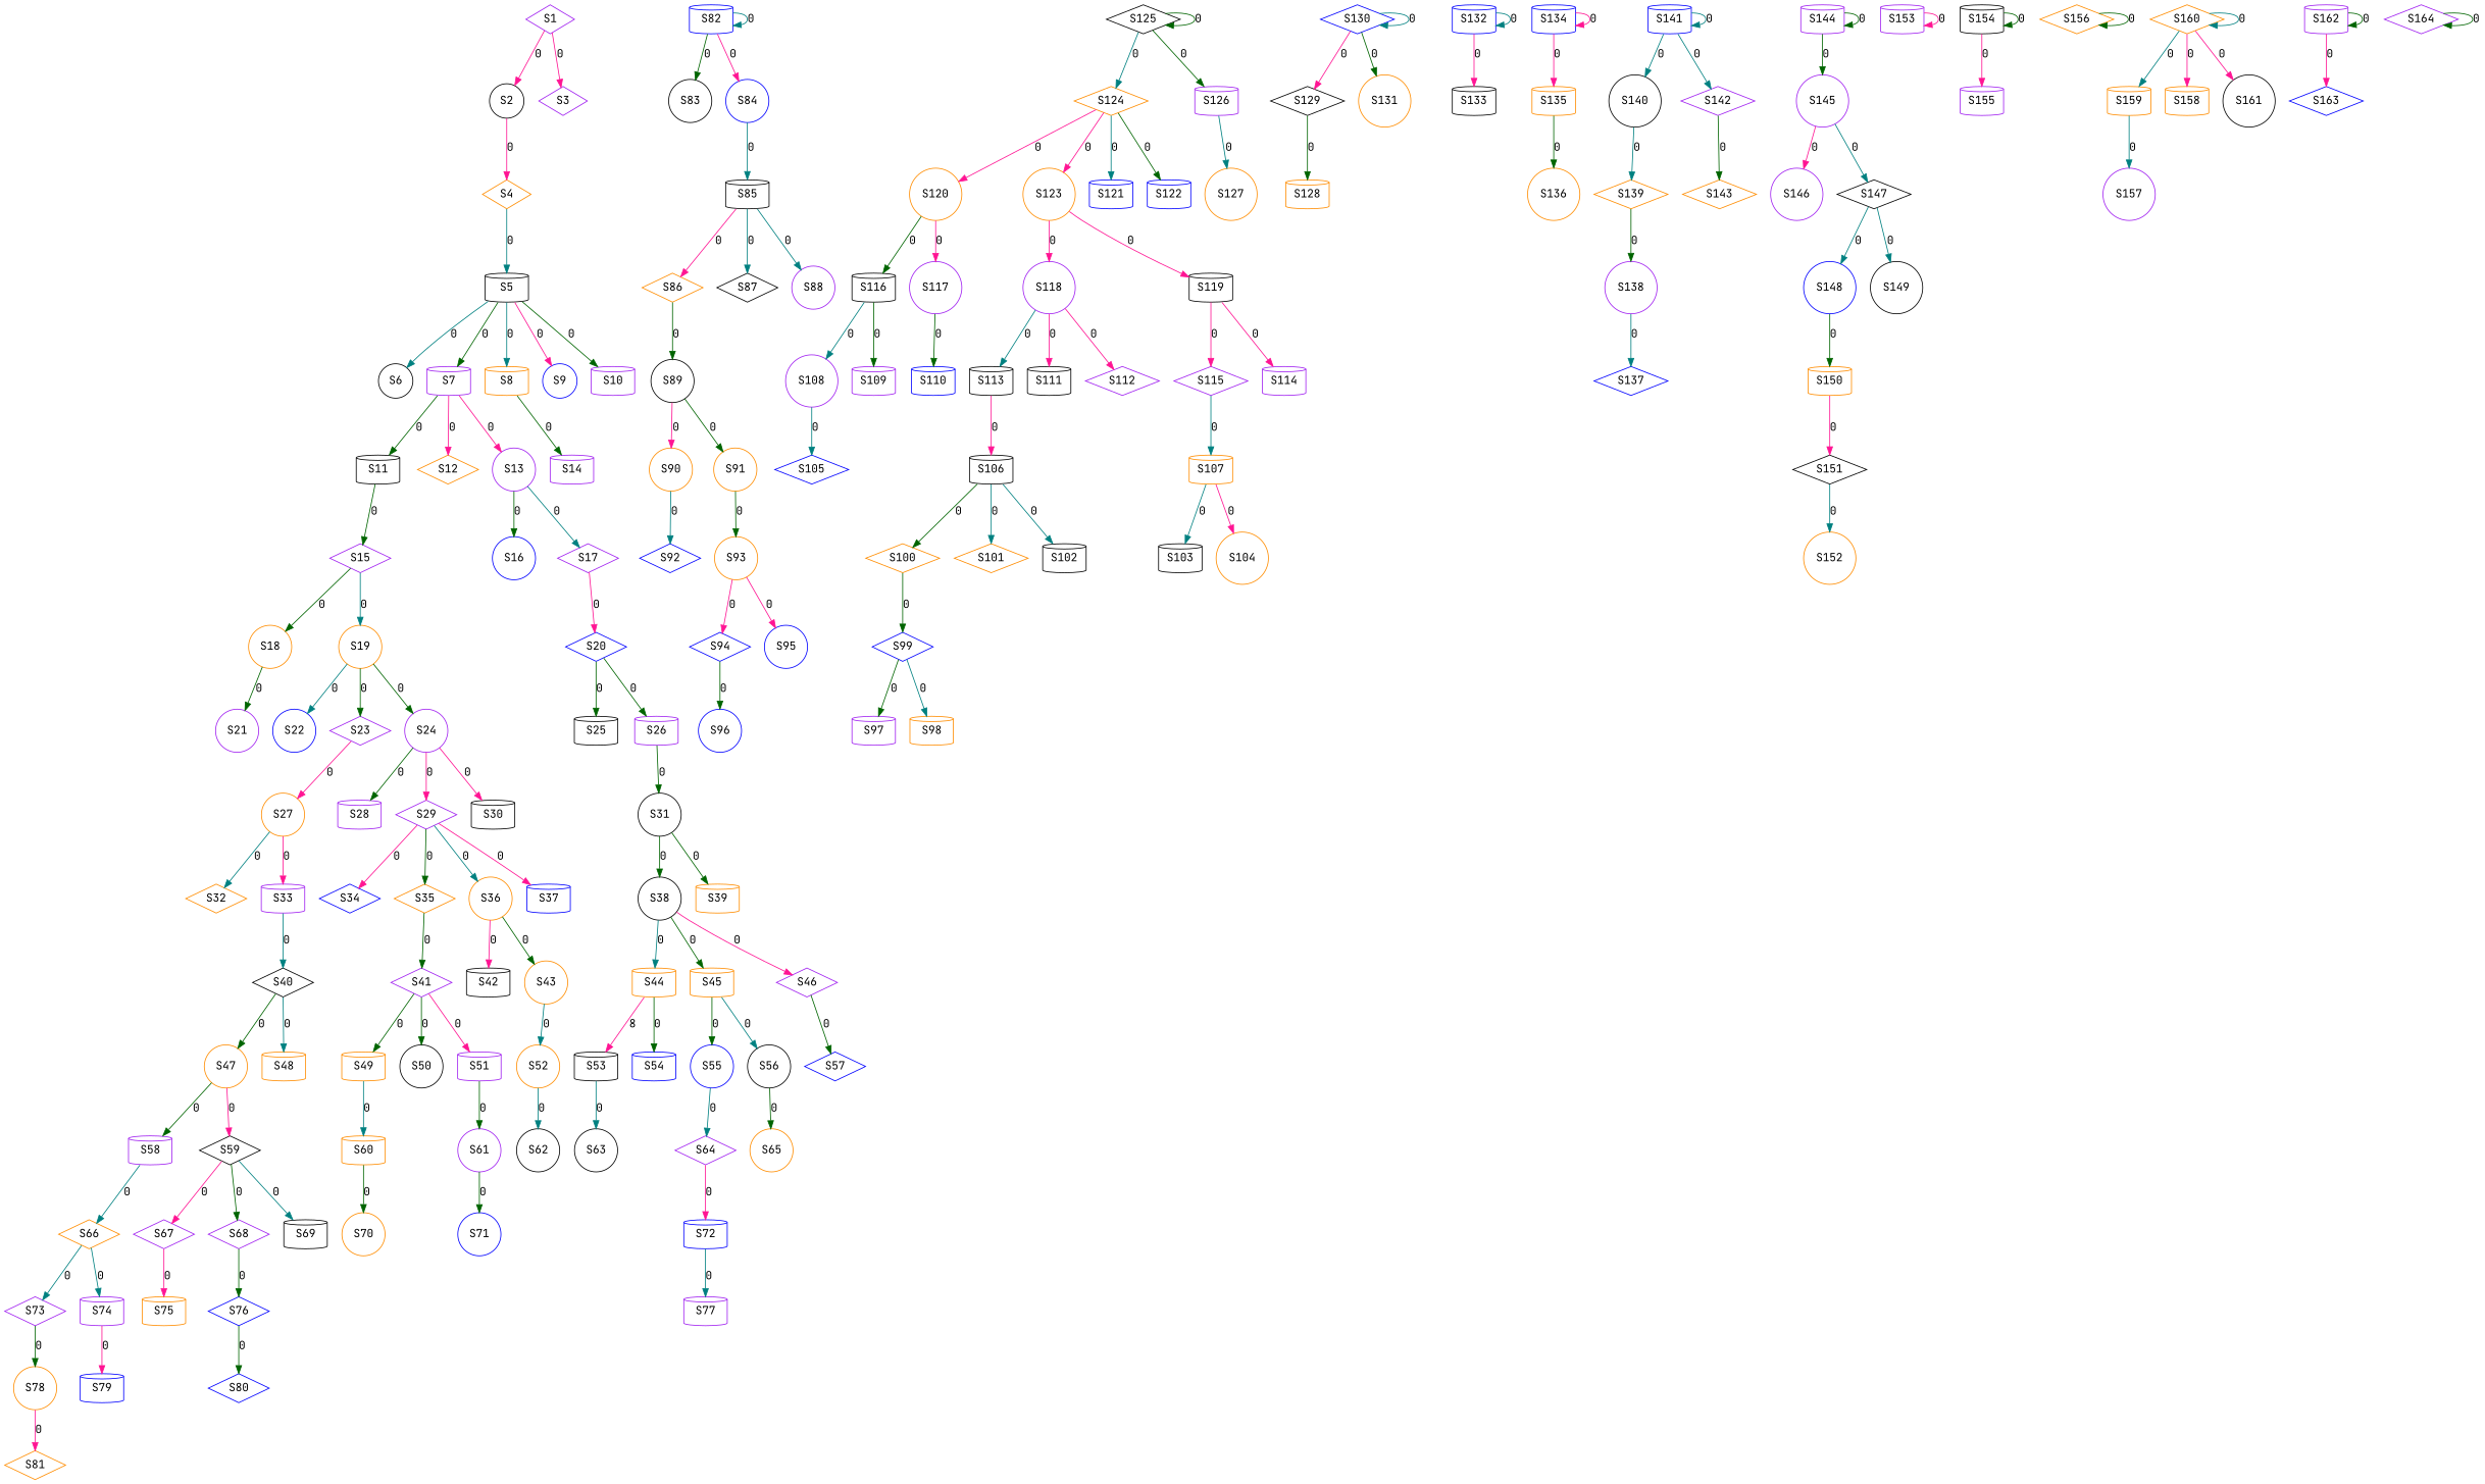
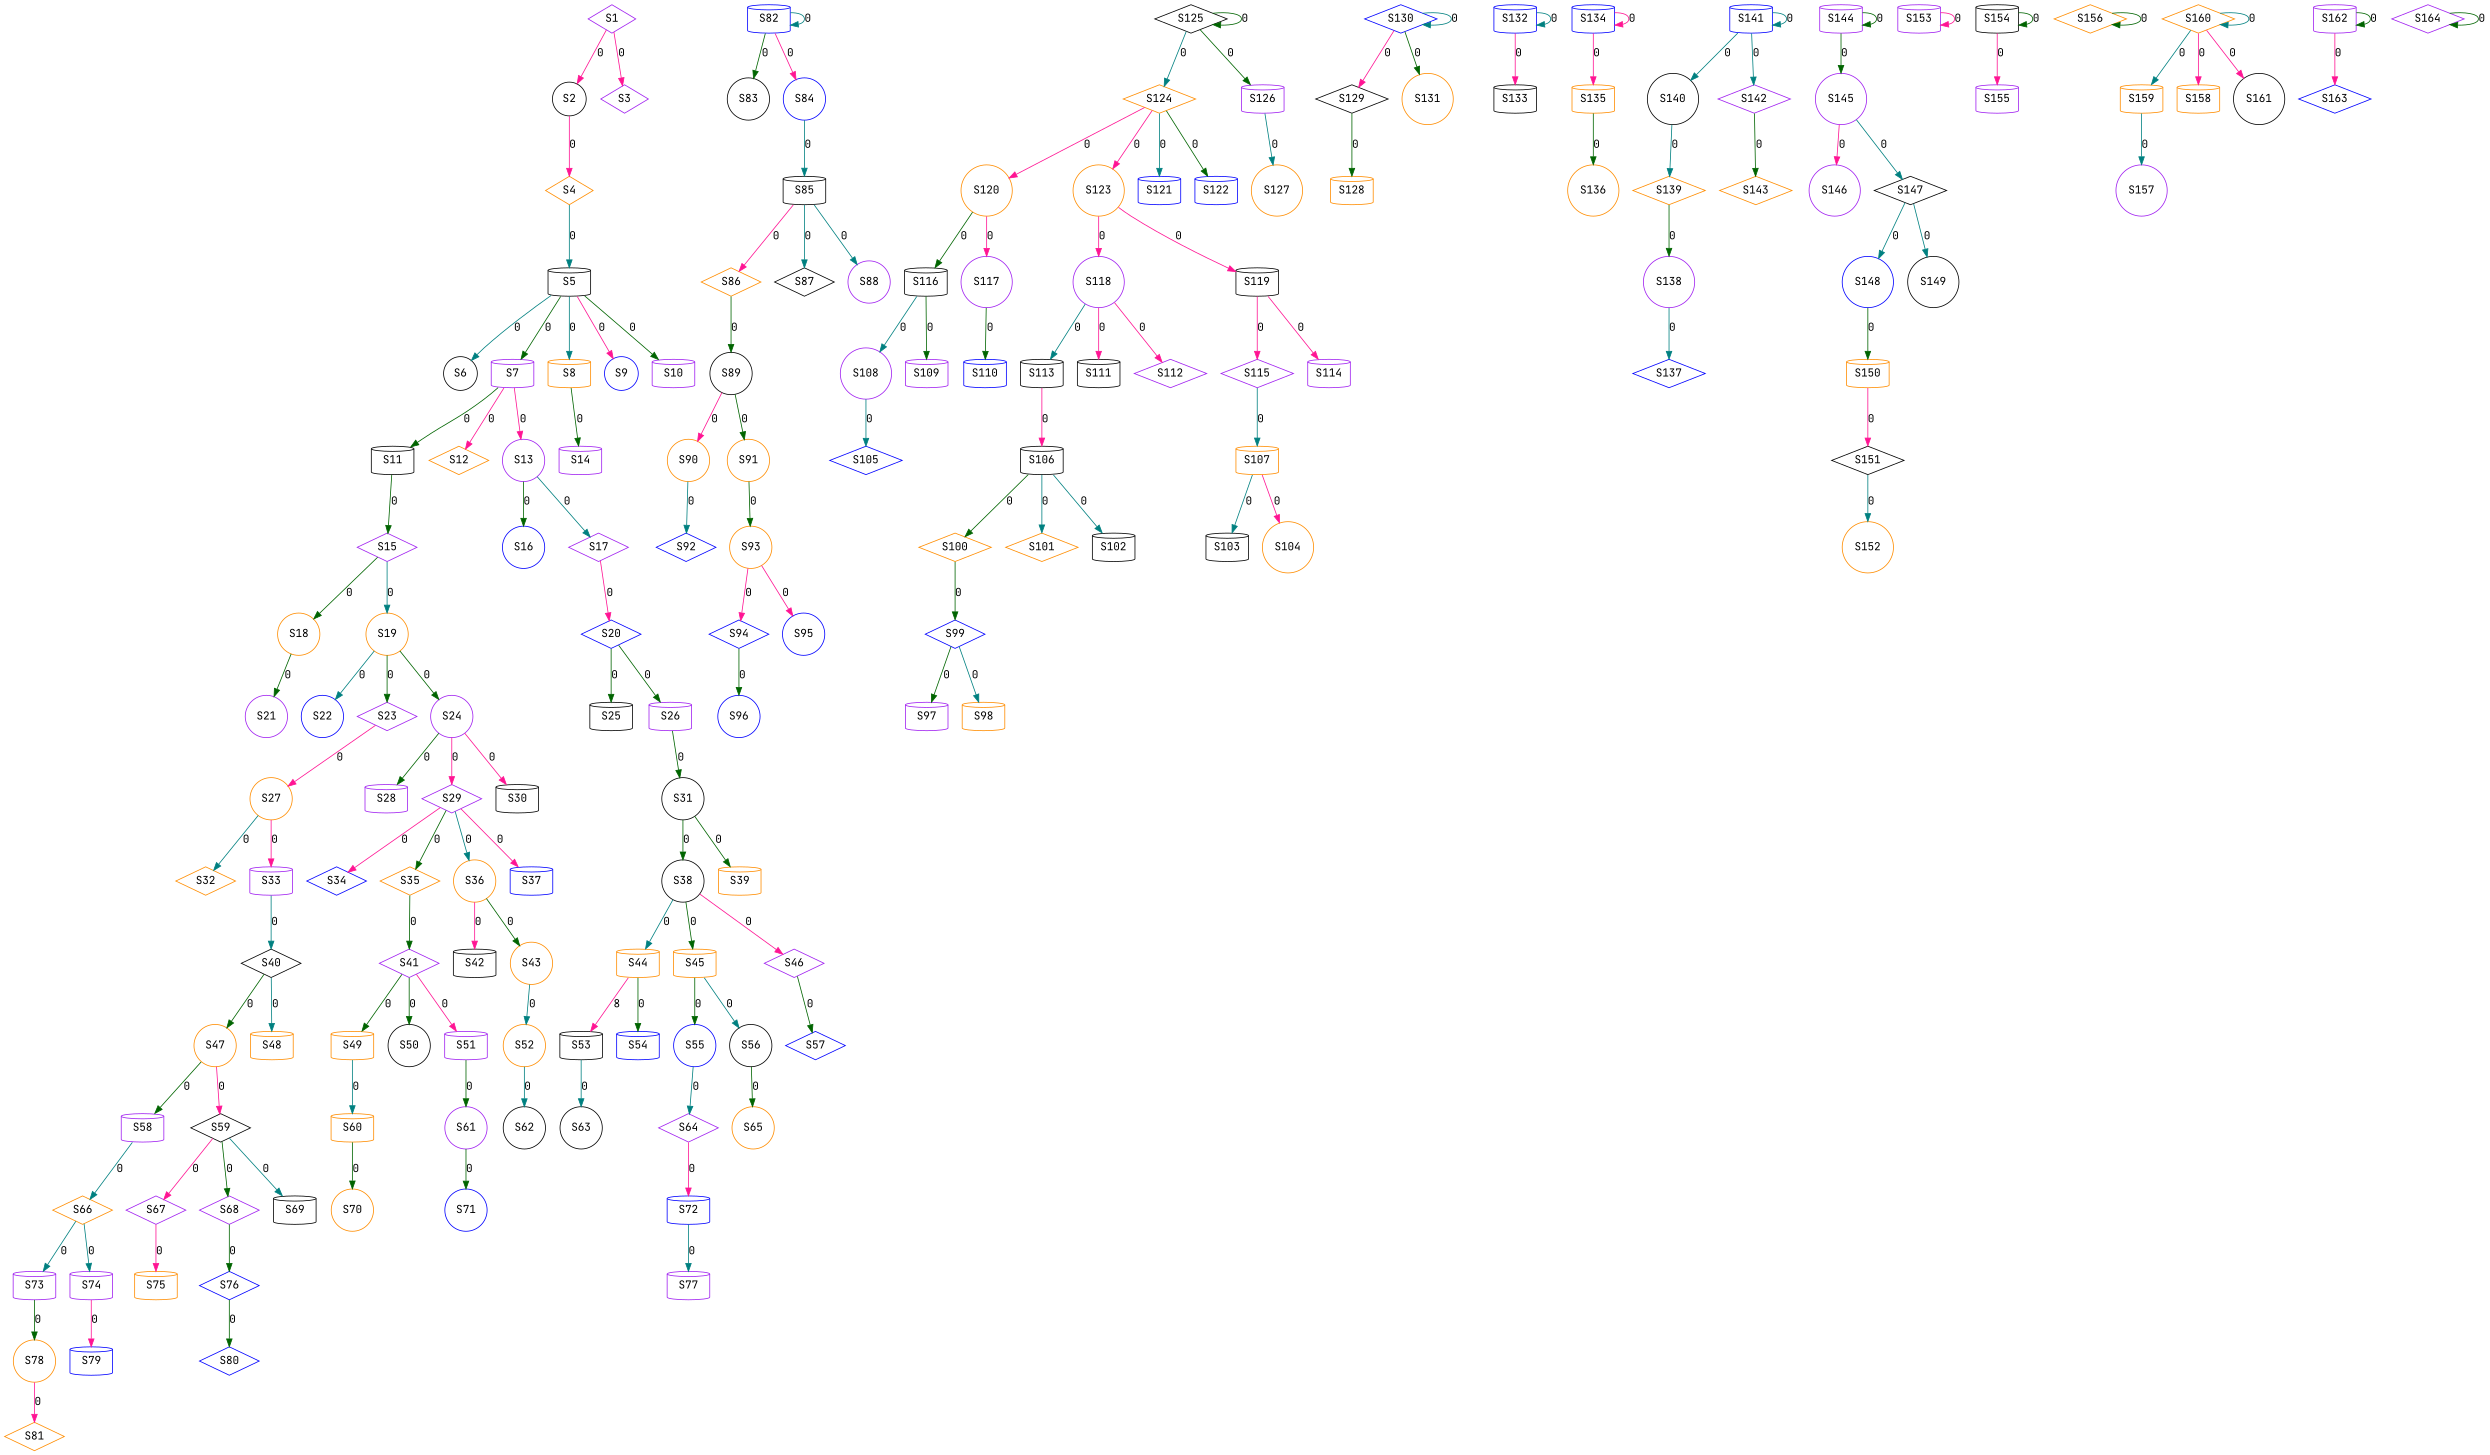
  strict digraph {
    fontname="JetBrains Mono"
    node [color=darkorange fontname="JetBrains Mono" shape=cylinder]
    edge [color=darkgreen fontname="JetBrains Mono"]
    S1 [color=purple shape=diamond]
    S2 [color=black shape=circle]
    S3 [color=purple shape=diamond]
    S4 [shape=diamond]
    S5 [color=black]
    S6 [color=black shape=circle]
    S7 [color=purple]
    S8
    S9 [color=blue shape=circle]
    S10 [color=purple]
    S11 [color=black]
    S12 [shape=diamond]
    S13 [color=purple shape=circle]
    S14 [color=purple]
    S15 [color=purple shape=diamond]
    S16 [color=blue shape=circle]
    S17 [color=purple shape=diamond]
    S18 [shape=circle]
    S19 [shape=circle]
    S20 [color=blue shape=diamond]
    S21 [color=purple shape=circle]
    S22 [color=blue shape=circle]
    S23 [color=purple shape=diamond]
    S24 [color=purple shape=circle]
    S25 [color=black]
    S26 [color=purple]
    S27 [shape=circle]
    S28 [color=purple]
    S29 [color=purple shape=diamond]
    S30 [color=black]
    S31 [color=black shape=circle]
    S32 [shape=diamond]
    S33 [color=purple]
    S34 [color=blue shape=diamond]
    S35 [shape=diamond]
    S36 [shape=circle]
    S37 [color=blue]
    S38 [color=black shape=circle]
    S39
    S40 [color=black shape=diamond]
    S41 [color=purple shape=diamond]
    S42 [color=black]
    S43 [shape=circle]
    S44
    S45
    S46 [color=purple shape=diamond]
    S47 [shape=circle]
    S48
    S49
    S50 [color=black shape=circle]
    S51 [color=purple]
    S52 [shape=circle]
    S53 [color=black]
    S54 [color=blue]
    S55 [color=blue shape=circle]
    S56 [color=black shape=circle]
    S57 [color=blue shape=diamond]
    S58 [color=purple]
    S59 [color=black shape=diamond]
    S60
    S61 [color=purple shape=circle]
    S62 [color=black shape=circle]
    S63 [color=black shape=circle]
    S64 [color=purple shape=diamond]
    S65 [shape=circle]
    S66 [shape=diamond]
    S67 [color=purple shape=diamond]
    S68 [color=purple shape=diamond]
    S69 [color=black]
    S70 [shape=circle]
    S71 [color=blue shape=circle]
    S72 [color=blue]
-   S73 [color=purple shape=diamond]
+   S73 [color=purple]
    S74 [color=purple]
    S75
    S76 [color=blue shape=diamond]
    S77 [color=purple]
    S78 [shape=circle]
    S79 [color=blue]
    S80 [color=blue shape=diamond]
    S81 [shape=diamond]
    S82 [color=blue]
    S83 [color=black shape=circle]
    S84 [color=blue shape=circle]
    S85 [color=black]
    S86 [shape=diamond]
    S87 [color=black shape=diamond]
    S88 [color=purple shape=circle]
    S89 [color=black shape=circle]
    S90 [shape=circle]
    S91 [shape=circle]
    S92 [color=blue shape=diamond]
    S93 [shape=circle]
    S94 [color=blue shape=diamond]
    S95 [color=blue shape=circle]
    S96 [color=blue shape=circle]
    S99 [color=blue shape=diamond]
    S97 [color=purple]
    S98
    S100 [shape=diamond]
    S106 [color=black]
    S101 [shape=diamond]
    S102 [color=black]
    S103 [color=black]
    S107
    S104 [shape=circle]
    S108 [color=purple shape=circle]
    S105 [color=blue shape=diamond]
    S113 [color=black]
    S115 [color=purple shape=diamond]
    S116 [color=black]
    S109 [color=purple]
    S117 [color=purple shape=circle]
    S110 [color=blue]
    S118 [color=purple shape=circle]
    S111 [color=black]
    S112 [color=purple shape=diamond]
    S119 [color=black]
    S114 [color=purple]
    S120 [shape=circle]
    S123 [shape=circle]
    S124 [shape=diamond]
    S121 [color=blue]
    S122 [color=blue]
    S125 [color=black shape=diamond]
    S126 [color=purple]
    S127 [shape=circle]
    S129 [color=black shape=diamond]
    S128
    S130 [color=blue shape=diamond]
    S131 [shape=circle]
    S132 [color=blue]
    S133 [color=black]
    S134 [color=blue]
    S135
    S136 [shape=circle]
    S138 [color=purple shape=circle]
    S137 [color=blue shape=diamond]
    S139 [shape=diamond]
    S140 [color=black shape=circle]
    S141 [color=blue]
    S142 [color=purple shape=diamond]
    S143 [shape=diamond]
    S144 [color=purple]
    S145 [color=purple shape=circle]
    S146 [color=purple shape=circle]
    S147 [color=black shape=diamond]
    S148 [color=blue shape=circle]
    S149 [color=black shape=circle]
    S150
    S151 [color=black shape=diamond]
    S152 [shape=circle]
    S153 [color=purple]
    S154 [color=black]
    S155 [color=purple]
    S156 [shape=diamond]
    S157 [color=purple shape=circle]
    S159
    S160 [shape=diamond]
    S158
    S161 [color=black shape=circle]
    S162 [color=purple]
    S163 [color=blue shape=diamond]
    S164 [color=purple shape=diamond]
    S1 -> S2 [color=deeppink label=0]
    S1 -> S3 [color=deeppink label=0]
    S2 -> S4 [color=deeppink label=0]
    S4 -> S5 [color=teal label=0]
    S5 -> S6 [color=teal label=0]
    S5 -> S7 [label=0]
    S5 -> S8 [color=teal label=0]
    S5 -> S9 [color=deeppink label=0]
    S5 -> S10 [label=0]
    S7 -> S11 [label=0]
    S7 -> S12 [color=deeppink label=0]
    S7 -> S13 [color=deeppink label=0]
    S8 -> S14 [label=0]
    S11 -> S15 [label=0]
    S13 -> S16 [label=0]
    S13 -> S17 [color=teal label=0]
    S15 -> S18 [label=0]
    S15 -> S19 [color=teal label=0]
    S17 -> S20 [color=deeppink label=0]
    S18 -> S21 [label=0]
    S19 -> S22 [color=teal label=0]
    S19 -> S23 [label=0]
    S19 -> S24 [label=0]
    S20 -> S25 [label=0]
    S20 -> S26 [label=0]
    S23 -> S27 [color=deeppink label=0]
    S24 -> S28 [label=0]
    S24 -> S29 [color=deeppink label=0]
    S24 -> S30 [color=deeppink label=0]
    S26 -> S31 [label=0]
    S27 -> S32 [color=teal label=0]
    S27 -> S33 [color=deeppink label=0]
    S29 -> S34 [color=deeppink label=0]
    S29 -> S35 [label=0]
    S29 -> S36 [color=teal label=0]
    S29 -> S37 [color=deeppink label=0]
    S31 -> S38 [label=0]
    S31 -> S39 [label=0]
    S33 -> S40 [color=teal label=0]
    S35 -> S41 [label=0]
    S36 -> S42 [color=deeppink label=0]
    S36 -> S43 [label=0]
    S38 -> S44 [color=teal label=0]
    S38 -> S45 [label=0]
    S38 -> S46 [color=deeppink label=0]
    S40 -> S47 [label=0]
    S40 -> S48 [color=teal label=0]
    S41 -> S49 [label=0]
    S41 -> S50 [label=0]
    S41 -> S51 [color=deeppink label=0]
    S43 -> S52 [color=teal label=0]
    S44 -> S53 [color=deeppink label=8]
    S44 -> S54 [label=0]
    S45 -> S55 [label=0]
    S45 -> S56 [color=teal label=0]
    S46 -> S57 [label=0]
    S47 -> S58 [label=0]
    S47 -> S59 [color=deeppink label=0]
    S49 -> S60 [color=teal label=0]
    S51 -> S61 [label=0]
    S52 -> S62 [color=teal label=0]
    S53 -> S63 [color=teal label=0]
    S55 -> S64 [color=teal label=0]
    S56 -> S65 [label=0]
    S58 -> S66 [color=teal label=0]
    S59 -> S67 [color=deeppink label=0]
    S59 -> S68 [label=0]
    S59 -> S69 [color=teal label=0]
    S60 -> S70 [label=0]
    S61 -> S71 [label=0]
    S64 -> S72 [color=deeppink label=0]
    S66 -> S73 [color=teal label=0]
    S66 -> S74 [color=teal label=0]
    S67 -> S75 [color=deeppink label=0]
    S68 -> S76 [label=0]
    S72 -> S77 [color=teal label=0]
    S73 -> S78 [label=0]
    S74 -> S79 [color=deeppink label=0]
    S76 -> S80 [label=0]
    S78 -> S81 [color=deeppink label=0]
    S82 -> S82 [color=teal label=0]
    S82 -> S83 [label=0]
    S82 -> S84 [color=deeppink label=0]
    S84 -> S85 [color=teal label=0]
    S85 -> S86 [color=deeppink label=0]
    S85 -> S87 [color=teal label=0]
    S85 -> S88 [color=teal label=0]
    S86 -> S89 [label=0]
    S89 -> S90 [color=deeppink label=0]
    S89 -> S91 [label=0]
    S90 -> S92 [color=teal label=0]
    S91 -> S93 [label=0]
    S93 -> S94 [color=deeppink label=0]
    S93 -> S95 [color=deeppink label=0]
    S94 -> S96 [label=0]
    S99 -> S97 [label=0]
    S99 -> S98 [color=teal label=0]
    S100 -> S99 [label=0]
    S106 -> S100 [label=0]
    S106 -> S101 [color=teal label=0]
    S106 -> S102 [color=teal label=0]
    S107 -> S103 [color=teal label=0]
    S107 -> S104 [color=deeppink label=0]
    S108 -> S105 [color=teal label=0]
    S113 -> S106 [color=deeppink label=0]
    S115 -> S107 [color=teal label=0]
    S116 -> S108 [color=teal label=0]
    S116 -> S109 [label=0]
    S117 -> S110 [label=0]
    S118 -> S113 [color=teal label=0]
    S118 -> S111 [color=deeppink label=0]
    S118 -> S112 [color=deeppink label=0]
    S119 -> S115 [color=deeppink label=0]
    S119 -> S114 [color=deeppink label=0]
    S120 -> S116 [label=0]
    S120 -> S117 [color=deeppink label=0]
    S123 -> S118 [color=deeppink label=0]
    S123 -> S119 [color=deeppink label=0]
    S124 -> S120 [color=deeppink label=0]
    S124 -> S123 [color=deeppink label=0]
    S124 -> S121 [color=teal label=0]
    S124 -> S122 [label=0]
    S125 -> S124 [color=teal label=0]
    S125 -> S125 [label=0]
    S125 -> S126 [label=0]
    S126 -> S127 [color=teal label=0]
    S129 -> S128 [label=0]
    S130 -> S129 [color=deeppink label=0]
    S130 -> S130 [color=teal label=0]
    S130 -> S131 [label=0]
    S132 -> S132 [color=teal label=0]
    S132 -> S133 [color=deeppink label=0]
    S134 -> S134 [color=deeppink label=0]
    S134 -> S135 [color=deeppink label=0]
    S135 -> S136 [label=0]
    S138 -> S137 [color=teal label=0]
    S139 -> S138 [label=0]
    S140 -> S139 [color=teal label=0]
    S141 -> S140 [color=teal label=0]
    S141 -> S141 [color=teal label=0]
    S141 -> S142 [color=teal label=0]
    S142 -> S143 [label=0]
    S144 -> S144 [label=0]
    S144 -> S145 [label=0]
    S145 -> S146 [color=deeppink label=0]
    S145 -> S147 [color=teal label=0]
    S147 -> S148 [color=teal label=0]
    S147 -> S149 [color=teal label=0]
    S148 -> S150 [label=0]
    S150 -> S151 [color=deeppink label=0]
    S151 -> S152 [color=teal label=0]
    S153 -> S153 [color=deeppink label=0]
    S154 -> S154 [label=0]
    S154 -> S155 [color=deeppink label=0]
    S156 -> S156 [label=0]
    S159 -> S157 [color=teal label=0]
    S160 -> S159 [color=teal label=0]
    S160 -> S160 [color=teal label=0]
    S160 -> S158 [color=deeppink label=0]
    S160 -> S161 [color=deeppink label=0]
    S162 -> S162 [label=0]
    S162 -> S163 [color=deeppink label=0]
    S164 -> S164 [label=0]
  }
